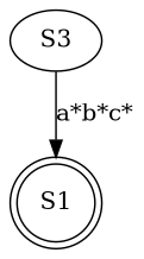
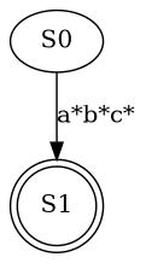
  digraph {
-   n1 [label=S3]
+   n1 [label=S0]
    n2 [label=S1 shape=doublecircle]
    n1 -> n2 [label="a*b*c*"]
  }
